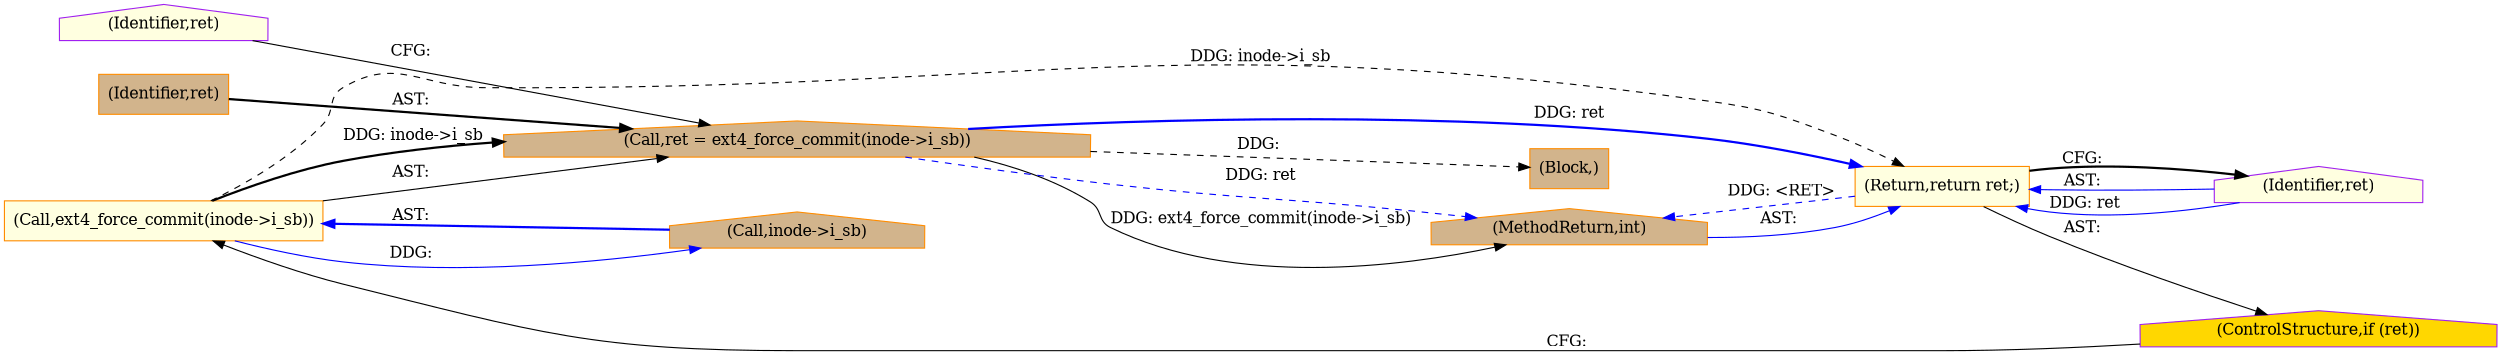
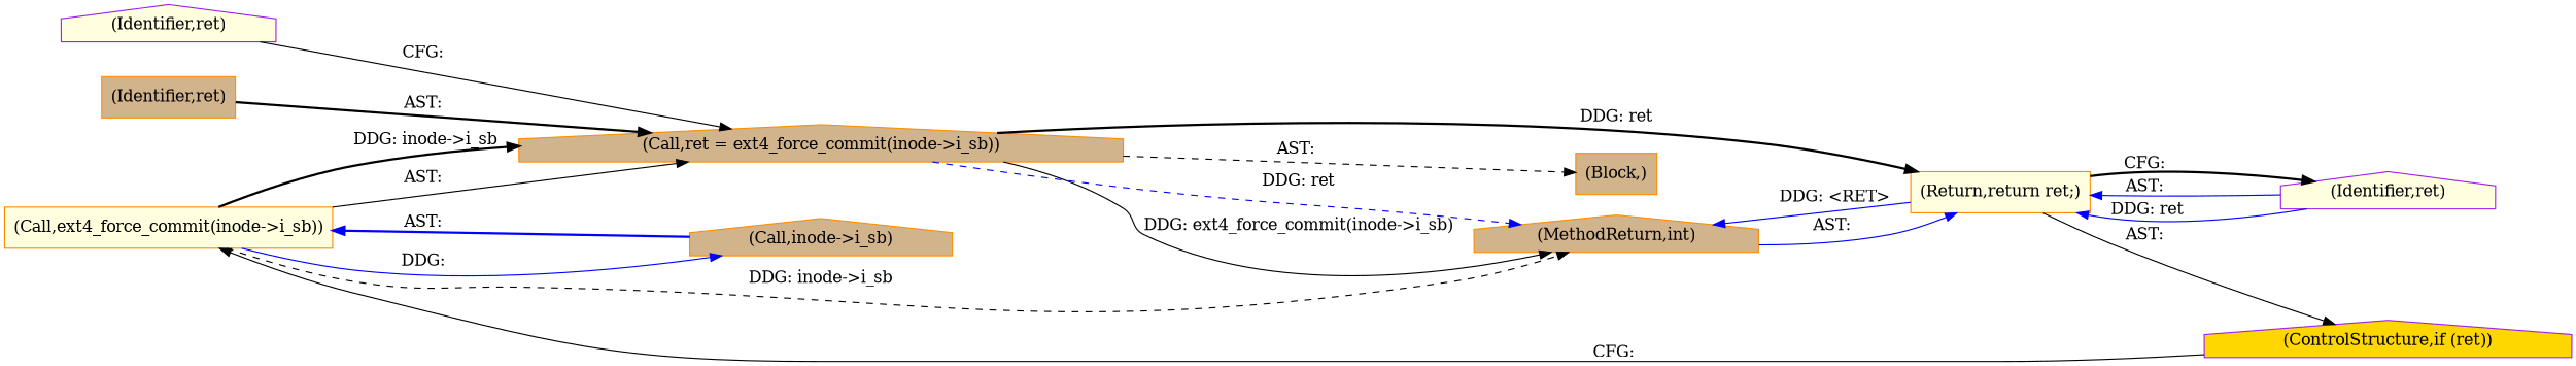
  digraph {
    rankdir=LR
    node [color=darkorange fillcolor=tan shape=house style=filled]
    edge [color=black style=solid]
    n1 [fillcolor=lightyellow label="(Call,ext4_force_commit(inode->i_sb))" shape=box]
    n2 [label="(Call,ret = ext4_force_commit(inode->i_sb))"]
    n3 [label="(MethodReturn,int)"]
    n4 [label="(Call,inode->i_sb)"]
    n5 [fillcolor=lightyellow label="(Return,return ret;)" shape=box]
    n6 [label="(Block,)" shape=box]
    n7 [color=purple fillcolor=gold label="(ControlStructure,if (ret))"]
    n8 [color=purple fillcolor=lightyellow label="(Identifier,ret)"]
    n9 [color=purple fillcolor=lightyellow label="(Identifier,ret)"]
    n10 [label="(Identifier,ret)" shape=box]
    n1 -> n2 [label="AST: "]
    n1 -> n2 [label="DDG: inode->i_sb" style=bold]
-   n1 -> n5 [label="DDG: inode->i_sb" style=dashed]
+   n1 -> n3 [label="DDG: inode->i_sb" style=dashed]
    n1 -> n4 [color=blue label="DDG: "]
    n2 -> n3 [label="DDG: ext4_force_commit(inode->i_sb)"]
    n2 -> n3 [color=blue label="DDG: ret" style=dashed]
-   n2 -> n5 [color=blue label="DDG: ret" style=bold]
-   n2 -> n6 [label="DDG: " style=dashed]
+   n2 -> n5 [label="DDG: ret" style=bold]
+   n2 -> n6 [label="AST: " style=dashed]
    n3 -> n5 [color=blue label="AST: "]
    n4 -> n1 [color=blue label="AST: " style=bold]
-   n5 -> n3 [color=blue label="DDG: <RET>" style=dashed]
+   n5 -> n3 [color=blue label="DDG: <RET>"]
    n5 -> n7 [label="AST: "]
    n5 -> n8 [label="CFG: " style=bold]
    n7 -> n1 [label="CFG: "]
    n8 -> n5 [color=blue label="AST: "]
    n8 -> n5 [color=blue label="DDG: ret"]
    n9 -> n2 [label="CFG: "]
    n10 -> n2 [label="AST: " style=bold]
  }
